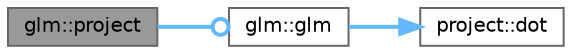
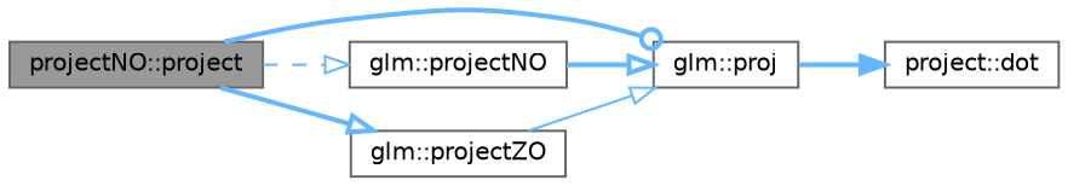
  digraph {
    rankdir=LR
    node [color=grey40 fillcolor=white fontname=Helvetica fontsize=10 shape=box style=filled]
    edge [arrowhead=onormal color=steelblue1 fontname=Helvetica fontsize=10 labelfontname=Helvetica labelfontsize=10 style=bold]
-   n1 [color=gray40 fillcolor=grey60 fontcolor=black height=0.2 label="glm::project" width=0.4]
-   n2 [height=0.2 label="glm::glm" width=0.4]
+   n1 [color=gray40 fillcolor=grey60 fontcolor=black height=0.2 label="projectNO::project" width=0.4]
+   n2 [height=0.2 label="glm::proj" width=0.4]
+   n3 [height=0.2 label="glm::projectNO" width=0.4]
+   n4 [height=0.2 label="glm::projectZO" width=0.4]
    n5 [height=0.2 label="project::dot" width=0.4]
    n1 -> n2 [arrowhead=odot]
+   n1 -> n3 [style=dashed]
+   n1 -> n4
    n2 -> n5 [arrowhead=normal]
+   n3 -> n2
+   n4 -> n2 [style=solid]
  }
